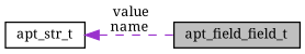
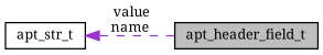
  digraph {
    rankdir=LR
    fontname="Noto Serif"
    node [color=black fontname="Noto Serif" fontsize=10 shape=record style=filled]
-   n1 [fillcolor=grey75 fontcolor=black height=0.2 label=apt_field_field_t width=0.4]
+   n1 [fillcolor=grey75 fontcolor=black height=0.2 label=apt_header_field_t width=0.4]
    n2 [fillcolor=white height=0.2 label=apt_str_t width=0.4]
    n2 -> n1 [color=darkorchid3 dir=back fontname="Noto Serif" fontsize=10 label=" value\nname" labelfontname=Helvetica labelfontsize=10 style=dashed]
  }
